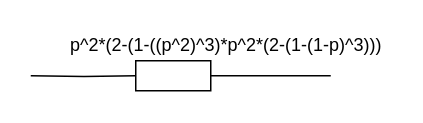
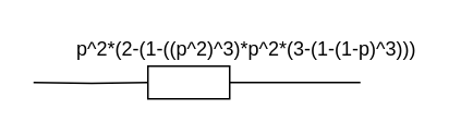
  <mxCell id="0" />
  <mxCell id="1" parent="0" />
  <mxCell id="2" style="edgeStyle=orthogonalEdgeStyle;rounded=0;orthogonalLoop=1;jettySize=auto;html=1;entryX=0;entryY=0.5;entryDx=0;entryDy=0;startArrow=none;startFill=0;endArrow=none;endFill=0;" edge="1" parent="1" target="4"><mxGeometry relative="1" as="geometry"><mxPoint x="20" y="50" as="sourcePoint" /></mxGeometry></mxCell>
  <mxCell id="3" style="edgeStyle=orthogonalEdgeStyle;rounded=0;orthogonalLoop=1;jettySize=auto;html=1;startArrow=none;startFill=0;endArrow=none;endFill=0;" edge="1" parent="1" source="4"><mxGeometry relative="1" as="geometry"><mxPoint x="220" y="50" as="targetPoint" /></mxGeometry></mxCell>
  <mxCell id="4" value="" style="rounded=0;whiteSpace=wrap;html=1;" vertex="1" parent="1"><mxGeometry x="90" y="40" width="50" height="20" as="geometry" /></mxCell>
- <mxCell id="5" value="p^2*(2-(1-((p^2)^3)*p^2*(2-(1-(1-p)^3)))" style="text;html=1;align=center;verticalAlign=middle;resizable=0;points=[];autosize=1;" vertex="1" parent="1"><mxGeometry x="40" y="20" width="220" height="20" as="geometry" /></mxCell>
+ <mxCell id="5" value="p^2*(2-(1-((p^2)^3)*p^2*(3-(1-(1-p)^3)))" style="text;html=1;align=center;verticalAlign=middle;resizable=0;points=[];autosize=1;" vertex="1" parent="1"><mxGeometry x="40" y="20" width="220" height="20" as="geometry" /></mxCell>
